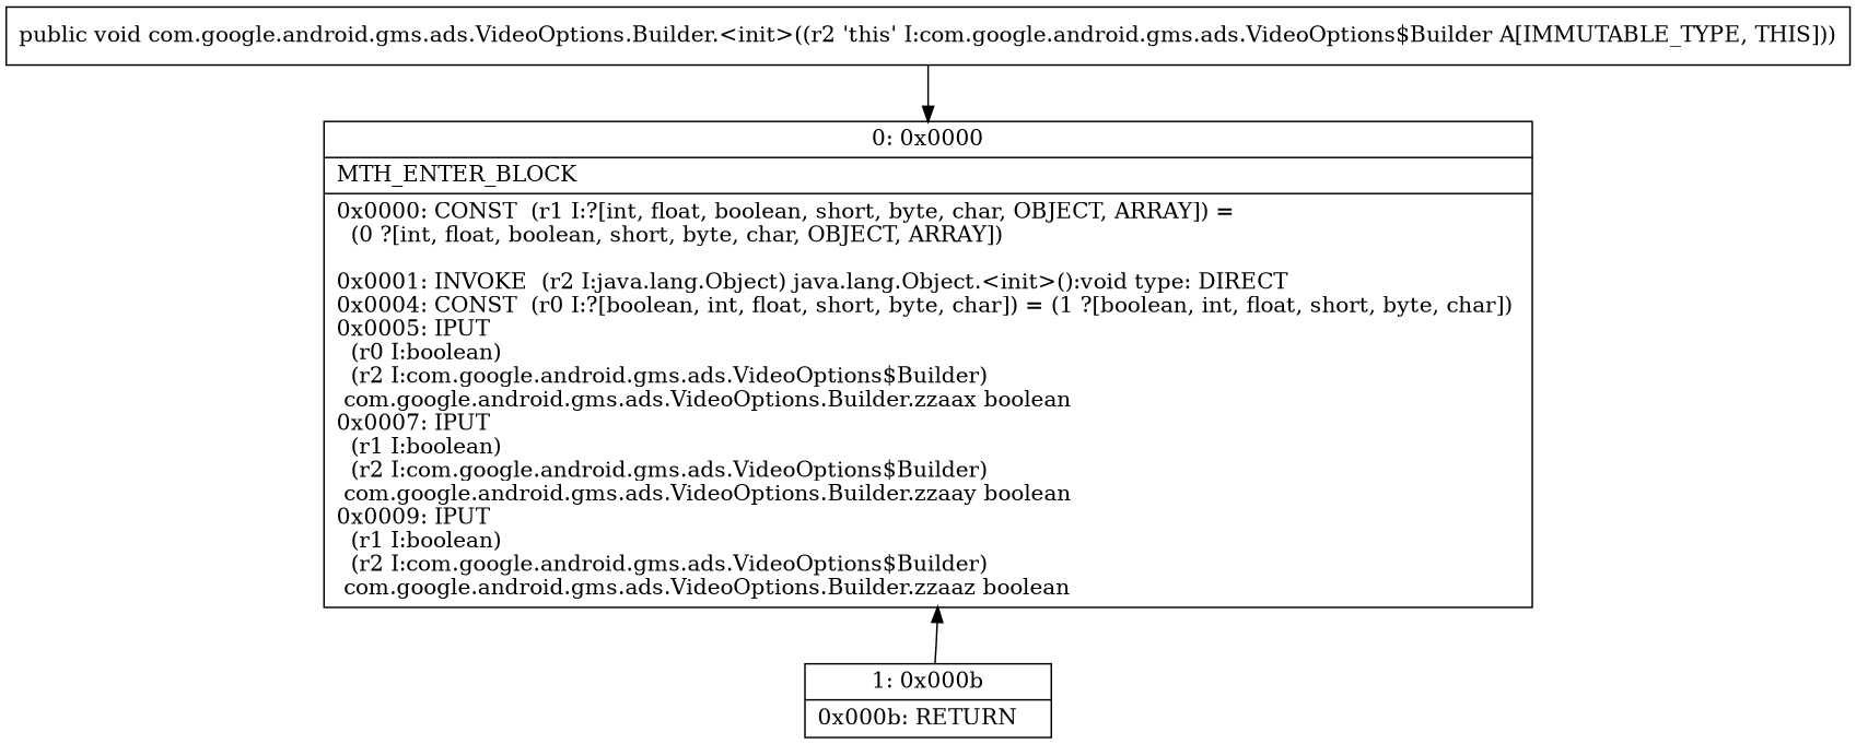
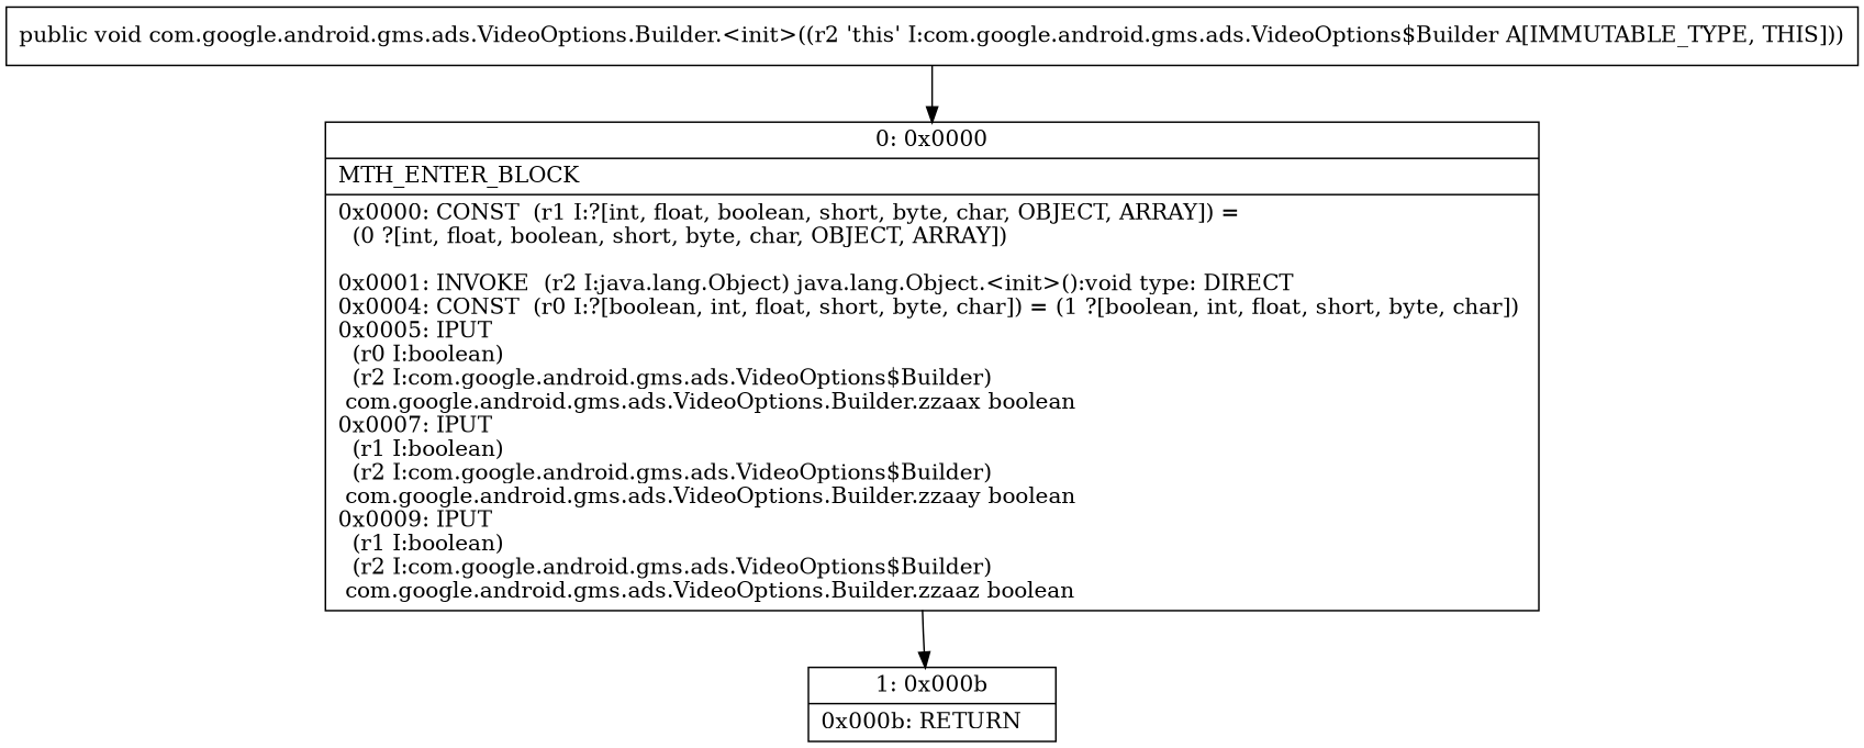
  digraph {
    node [shape=record]
    n1 [label="{0\:\ 0x0000|MTH_ENTER_BLOCK\l|0x0000: CONST  (r1 I:?[int, float, boolean, short, byte, char, OBJECT, ARRAY]) = \l  (0 ?[int, float, boolean, short, byte, char, OBJECT, ARRAY])\l \l0x0001: INVOKE  (r2 I:java.lang.Object) java.lang.Object.\<init\>():void type: DIRECT \l0x0004: CONST  (r0 I:?[boolean, int, float, short, byte, char]) = (1 ?[boolean, int, float, short, byte, char]) \l0x0005: IPUT  \l  (r0 I:boolean)\l  (r2 I:com.google.android.gms.ads.VideoOptions$Builder)\l com.google.android.gms.ads.VideoOptions.Builder.zzaax boolean \l0x0007: IPUT  \l  (r1 I:boolean)\l  (r2 I:com.google.android.gms.ads.VideoOptions$Builder)\l com.google.android.gms.ads.VideoOptions.Builder.zzaay boolean \l0x0009: IPUT  \l  (r1 I:boolean)\l  (r2 I:com.google.android.gms.ads.VideoOptions$Builder)\l com.google.android.gms.ads.VideoOptions.Builder.zzaaz boolean \l}"]
    n2 [label="{1\:\ 0x000b|0x000b: RETURN   \l}"]
    n3 [label="{public void com.google.android.gms.ads.VideoOptions.Builder.\<init\>((r2 'this' I:com.google.android.gms.ads.VideoOptions$Builder A[IMMUTABLE_TYPE, THIS])) }"]
-   n2 -> n1
+   n1 -> n2
    n3 -> n1
  }
